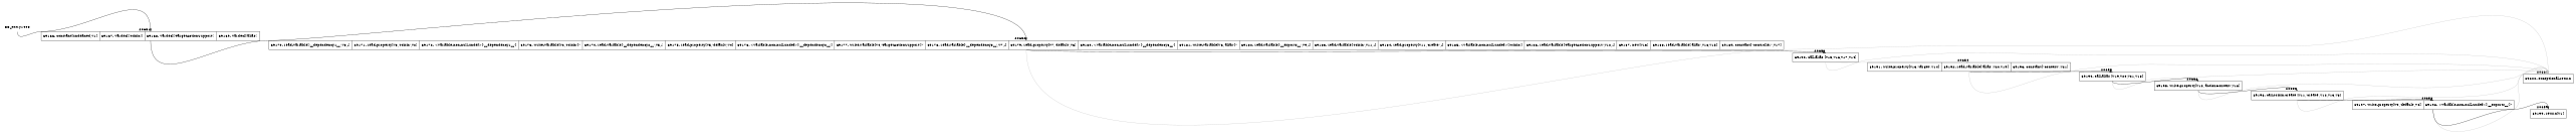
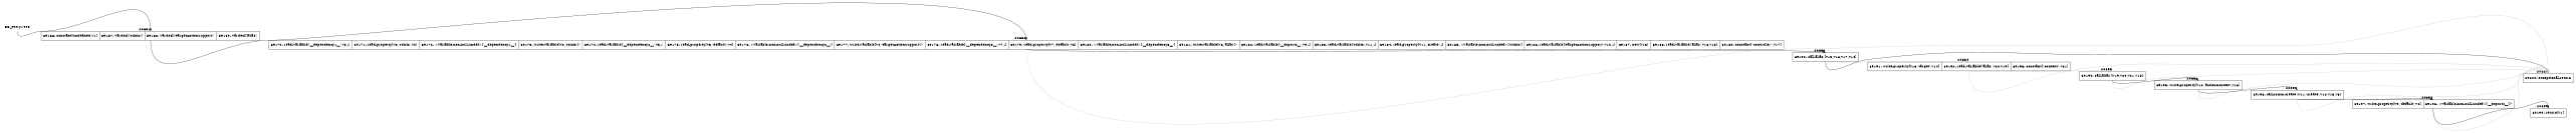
  digraph {
    rankdir=LR
    node [shape=record]
    edge [headport=n tailport=s]
    n1 [label=BB_entry1408 shape=none]
    n2 [label="{69166: constant[undefined,v1]|69167: vardecl['Mixin']|69168: vardecl['TargetActionSupport']|69169: vardecl['alias']}"]
    n3 [label="{69170: read-variable['__dependency1__',v3,-]|69171: read-property[v3,'Mixin',v2]|69172: \<variable-non-null-undef\>['__dependency1__']|69173: write-variable[v2,'Mixin']*|69174: read-variable['__dependency2__',v5,-]|69175: read-property[v5,'default',v4]|69176: \<variable-non-null-undef\>['__dependency2__']|69177: write-variable[v4,'TargetActionSupport']*|69178: read-variable['__dependency3__',v7,-]|69179: read-property[v7,'default',v6]|69180: \<variable-non-null-undef\>['__dependency3__']|69181: write-variable[v6,'alias']*|69182: read-variable['__exports__',v9,-]|69183: read-variable['Mixin',v11,-]|69184: read-property[v11,'create',-]|69185: \<variable-non-null-undef\>['Mixin']|69186: read-variable['TargetActionSupport',v12,-]|69187: new[v13]|69188: read-variable['alias',v16,v15]|69189: constant[\"controller\",v17]}"]
    n4 [label="{69190: call-alias [v15,v16,v17,v14]}"]
    n5 [label="{69200: exceptional-return}"]
    n6 [label="{69191: write-property[v13,'target',v14]|69192: read-variable['alias',v20,v19]|69193: constant[\"context\",v21]}"]
    n7 [label="{69194: call-alias [v19,v20,v21,v18]}"]
    n8 [label="{69195: write-property[v13,'actionContext',v18]}"]
    n9 [label="{69196: call-Mixin.create [v11,'create',v12,v13,v8]}"]
    n10 [label="{69197: write-property[v9,'default',v8]|69198: \<variable-non-null-undef\>['__exports__']*}"]
    n11 [label="{69199: return[v1]}"]
    n1 -> n2 [headlabel="    20651"]
    n2 -> n3 [headlabel="      20652"]
    n3 -> n4 [headlabel="      20653"]
    n3 -> n5 [color=gray headlabel="      20660"]
-   n4 -> n5 [color=gray]
+   n4 -> n5 [color=black]
    n4 -> n6 [color=gray headlabel="      20654"]
    n6 -> n5 [color=gray]
-   n6 -> n7 [headlabel="      20655"]
+   n6 -> n7 [headlabel="      20655" color=gray]
    n7 -> n5 [color=gray]
    n7 -> n8 [headlabel="      20656"]
    n8 -> n5 [color=gray]
    n8 -> n9 [headlabel="      20657"]
    n9 -> n5 [color=gray]
    n9 -> n10 [headlabel="      20658"]
    n10 -> n5 [color=gray]
    n10 -> n11 [headlabel="      20659"]
  }
